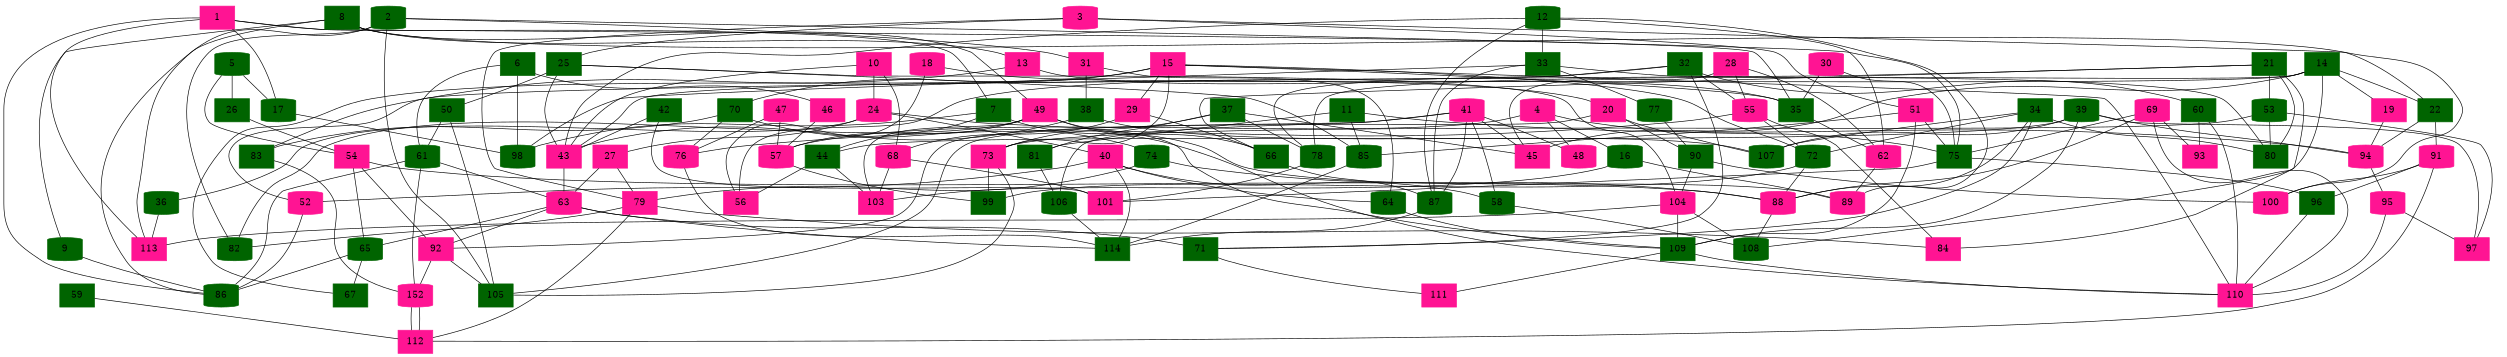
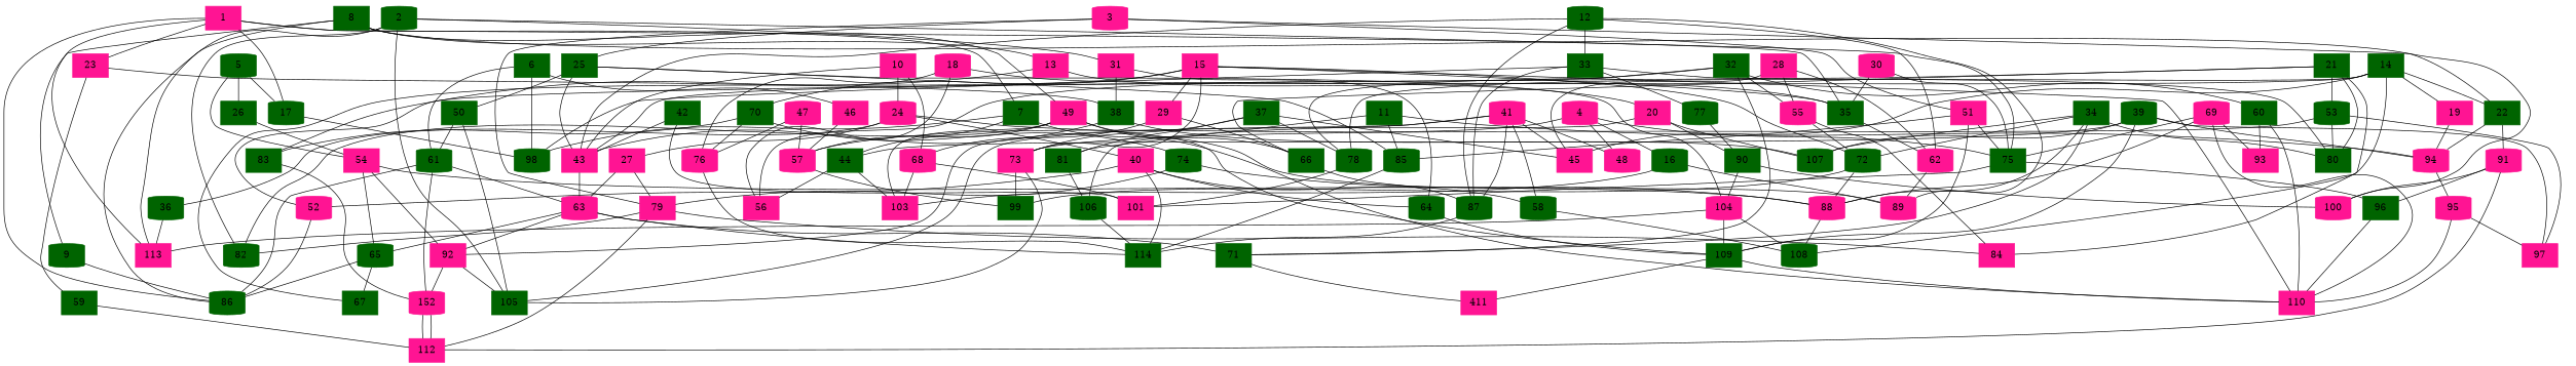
  graph {
    node [color=darkgreen shape=box style=filled]
    1 [color=deeppink]
    7
    17 [shape=cylinder]
+   23 [color=deeppink]
    35
    86 [shape=cylinder]
    113 [color=deeppink]
    98 [shape=cylinder]
    44
    89 [color=deeppink shape=cylinder]
    38
    59
    62 [color=deeppink shape=cylinder]
    2 [shape=cylinder]
    31 [color=deeppink]
    75
    82 [shape=cylinder]
    105
    64 [shape=cylinder]
    101 [color=deeppink]
    96
    3 [color=deeppink shape=cylinder]
    22
    25
    51 [color=deeppink]
    79 [color=deeppink]
    94 [color=deeppink shape=cylinder]
    91 [color=deeppink shape=cylinder]
    43 [color=deeppink]
    85 [shape=cylinder]
    50
    104 [color=deeppink shape=cylinder]
    109
    84 [color=deeppink]
    112 [color=deeppink]
    4 [color=deeppink shape=cylinder]
    16 [shape=cylinder]
    48 [color=deeppink shape=cylinder]
    57 [color=deeppink shape=cylinder]
    103 [color=deeppink]
    99
    5 [shape=cylinder]
    26
    54 [color=deeppink]
    88 [color=deeppink shape=cylinder]
    92 [color=deeppink]
    65 [shape=cylinder]
    46 [color=deeppink]
    6
    61 [shape=cylinder]
    63 [color=deeppink shape=cylinder]
    n52 [color=deeppink label=152 shape=cylinder]
    56 [color=deeppink]
    8
    9 [shape=cylinder]
    13 [color=deeppink]
    49 [color=deeppink]
    100 [color=deeppink shape=cylinder]
    83
    110 [color=deeppink]
    66
    10 [color=deeppink]
    24 [color=deeppink shape=cylinder]
    68 [color=deeppink shape=cylinder]
    27 [color=deeppink]
    36 [shape=cylinder]
    40 [color=deeppink]
    11
    81
    106 [shape=cylinder]
    114
    95 [color=deeppink shape=cylinder]
    12 [shape=cylinder]
    33
    87 [shape=cylinder]
    80
    77 [shape=cylinder]
    14
    19 [color=deeppink]
    45 [color=deeppink]
    78 [shape=cylinder]
    108 [shape=cylinder]
    15 [color=deeppink]
    29 [color=deeppink]
    67
    70
    72 [shape=cylinder]
    73 [color=deeppink]
    76 [color=deeppink shape=cylinder]
    74 [shape=cylinder]
    18 [color=deeppink shape=cylinder]
    20 [color=deeppink]
    90
    107 [shape=cylinder]
    52 [color=deeppink shape=cylinder]
    21
    53 [shape=cylinder]
    97 [color=deeppink]
    58 [shape=cylinder]
-   111 [color=deeppink]
+   111 [color=deeppink label=411]
    71
    28 [color=deeppink]
    55 [color=deeppink shape=cylinder]
    30 [color=deeppink shape=cylinder]
    32
    60
    93 [color=deeppink]
    34
    37
    39 [shape=cylinder]
    41 [color=deeppink shape=cylinder]
    42
    47 [color=deeppink shape=cylinder]
    69 [color=deeppink shape=cylinder]
    1 -- 7
    1 -- 17
+   1 -- 23
    1 -- 35
    1 -- 86
    1 -- 113
    7 -- 98
    7 -- 44
    7 -- 89
    17 -- 98
+   23 -- 38
+   23 -- 59
    35 -- 62
    44 -- 103
    44 -- 56
    38 -- 43
    38 -- 107
    59 -- 112
    62 -- 89
    2 -- 86
    2 -- 31
    2 -- 75
    2 -- 82
    2 -- 105
    31 -- 38
    31 -- 64
    75 -- 101
    75 -- 96
    64 -- 109
    96 -- 110
    3 -- 22
    3 -- 25
    3 -- 51
    3 -- 79
    22 -- 94
    22 -- 91
    25 -- 43
    25 -- 85
    25 -- 50
    25 -- 104
    51 -- 75
    51 -- 85
    51 -- 109
    79 -- 82
    79 -- 84
    79 -- 112
    94 -- 95
    91 -- 96
    91 -- 112
    91 -- 100
    43 -- 63
    85 -- 114
    50 -- 105
    50 -- 61
    104 -- 113
    104 -- 109
    104 -- 108
    109 -- 110
    109 -- 111
    4 -- 75
    4 -- 16
    4 -- 48
    4 -- 57
    16 -- 89
    16 -- 103
    57 -- 99
    5 -- 17
    5 -- 26
    5 -- 54
    26 -- 54
    54 -- 88
    54 -- 92
    54 -- 65
    88 -- 108
    92 -- 105
    92 -- n52
    65 -- 86
    65 -- 67
    46 -- 57
    6 -- 98
    6 -- 46
    6 -- 61
    61 -- 86
    61 -- 63
    61 -- n52
    63 -- 92
    63 -- 65
    63 -- 114
    63 -- 71
    n52 -- 112
    n52 -- 112
    8 -- 113
    8 -- 9
    8 -- 13
    8 -- 49
    8 -- 100
    9 -- 86
    13 -- 35
    13 -- 83
    49 -- 82
    49 -- 57
    49 -- 103
    49 -- 110
    49 -- 66
    83 -- n52
    66 -- 87
    10 -- 43
    10 -- 24
    10 -- 68
    24 -- 109
    24 -- 27
    24 -- 36
    24 -- 40
    68 -- 101
    68 -- 103
    27 -- 79
    27 -- 63
    36 -- 113
    40 -- 64
    40 -- 114
    40 -- 52
    40 -- 58
    11 -- 94
    11 -- 85
    11 -- 81
    81 -- 106
    106 -- 114
    95 -- 110
    95 -- 97
    12 -- 89
    12 -- 62
    12 -- 43
    12 -- 33
    12 -- 87
    33 -- 98
    33 -- 87
    33 -- 80
    33 -- 77
    87 -- 114
    77 -- 90
    14 -- 22
    14 -- 43
    14 -- 19
    14 -- 45
    14 -- 78
    14 -- 108
    19 -- 94
    78 -- 101
    15 -- 35
    15 -- 110
    15 -- 29
    15 -- 67
    15 -- 70
    15 -- 72
    15 -- 73
    29 -- 66
    29 -- 68
    70 -- 83
    70 -- 76
    70 -- 74
    72 -- 99
    72 -- 88
    73 -- 105
    73 -- 99
    76 -- 114
    74 -- 79
    74 -- 88
    18 -- 56
    18 -- 20
    20 -- 105
    20 -- 90
    20 -- 107
    90 -- 104
    90 -- 100
    52 -- 86
    21 -- 84
    21 -- 66
    21 -- 80
    21 -- 52
    21 -- 53
    53 -- 80
    53 -- 73
    53 -- 97
    58 -- 108
    71 -- 111
    28 -- 62
    28 -- 45
    28 -- 55
    55 -- 84
    55 -- 72
-   55 -- 76
+   18 -- 76
    30 -- 35
    30 -- 75
    32 -- 56
    32 -- 78
    32 -- 71
    32 -- 55
    32 -- 60
    60 -- 110
    60 -- 93
    34 -- 88
    34 -- 80
    34 -- 72
    34 -- 107
    34 -- 71
    37 -- 81
    37 -- 45
    37 -- 78
    37 -- 73
    39 -- 44
    39 -- 94
    39 -- 109
    39 -- 107
    39 -- 97
    41 -- 48
    41 -- 92
    41 -- 106
    41 -- 87
    41 -- 45
    41 -- 58
    42 -- 101
    42 -- 43
    47 -- 57
    47 -- 76
    69 -- 75
    69 -- 88
    69 -- 110
    69 -- 93
  }
